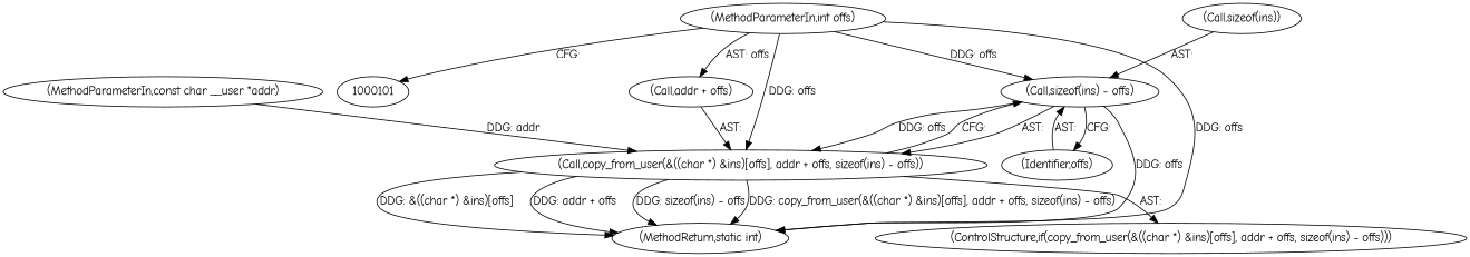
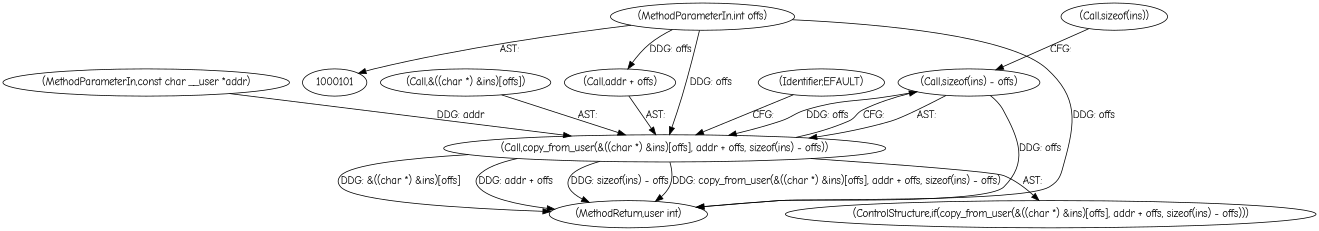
  digraph {
    fontname="Comic Neue"
    node [fontname="Comic Neue"]
    edge [fontname="Comic Neue"]
    n1 [label="(Call,sizeof(ins) - offs)"]
    n2 [label="(Call,copy_from_user(&((char *) &ins)[offs], addr + offs, sizeof(ins) - offs))"]
-   n3 [label="(MethodReturn,static int)"]
-   n4 [label="(Identifier,offs)"]
+   n3 [label="(MethodReturn,user int)"]
    n5 [label="(ControlStructure,if(copy_from_user(&((char *) &ins)[offs], addr + offs, sizeof(ins) - offs)))"]
    n6 [label="(MethodParameterIn,int offs)"]
    n7 [label="(Call,addr + offs)"]
    1000101
+   n9 [label="(Call,&((char *) &ins)[offs])"]
+   n10 [label="(Identifier,EFAULT)"]
    n11 [label="(Call,sizeof(ins))"]
    n12 [label="(MethodParameterIn,const char __user *addr)"]
    n1 -> n2 [label="AST: "]
    n1 -> n2 [label="DDG: offs"]
    n1 -> n3 [label="DDG: offs"]
-   n1 -> n4 [label="CFG: "]
    n2 -> n1 [label="CFG: "]
    n2 -> n3 [label="DDG: &((char *) &ins)[offs]"]
    n2 -> n3 [label="DDG: addr + offs"]
    n2 -> n3 [label="DDG: sizeof(ins) - offs"]
    n2 -> n3 [label="DDG: copy_from_user(&((char *) &ins)[offs], addr + offs, sizeof(ins) - offs)"]
    n2 -> n5 [label="AST: "]
-   n4 -> n1 [label="AST: "]
-   n6 -> n1 [label="DDG: offs"]
    n6 -> n2 [label="DDG: offs"]
    n6 -> n3 [label="DDG: offs"]
-   n6 -> n7 [label="AST: offs"]
-   n6 -> 1000101 [label="CFG: "]
+   n6 -> n7 [label="DDG: offs"]
+   n6 -> 1000101 [label="AST: "]
    n7 -> n2 [label="AST: "]
-   n11 -> n1 [label="AST: "]
+   n9 -> n2 [label="AST: "]
+   n10 -> n2 [label="CFG: "]
+   n11 -> n1 [label="CFG: "]
    n12 -> n2 [label="DDG: addr"]
  }
